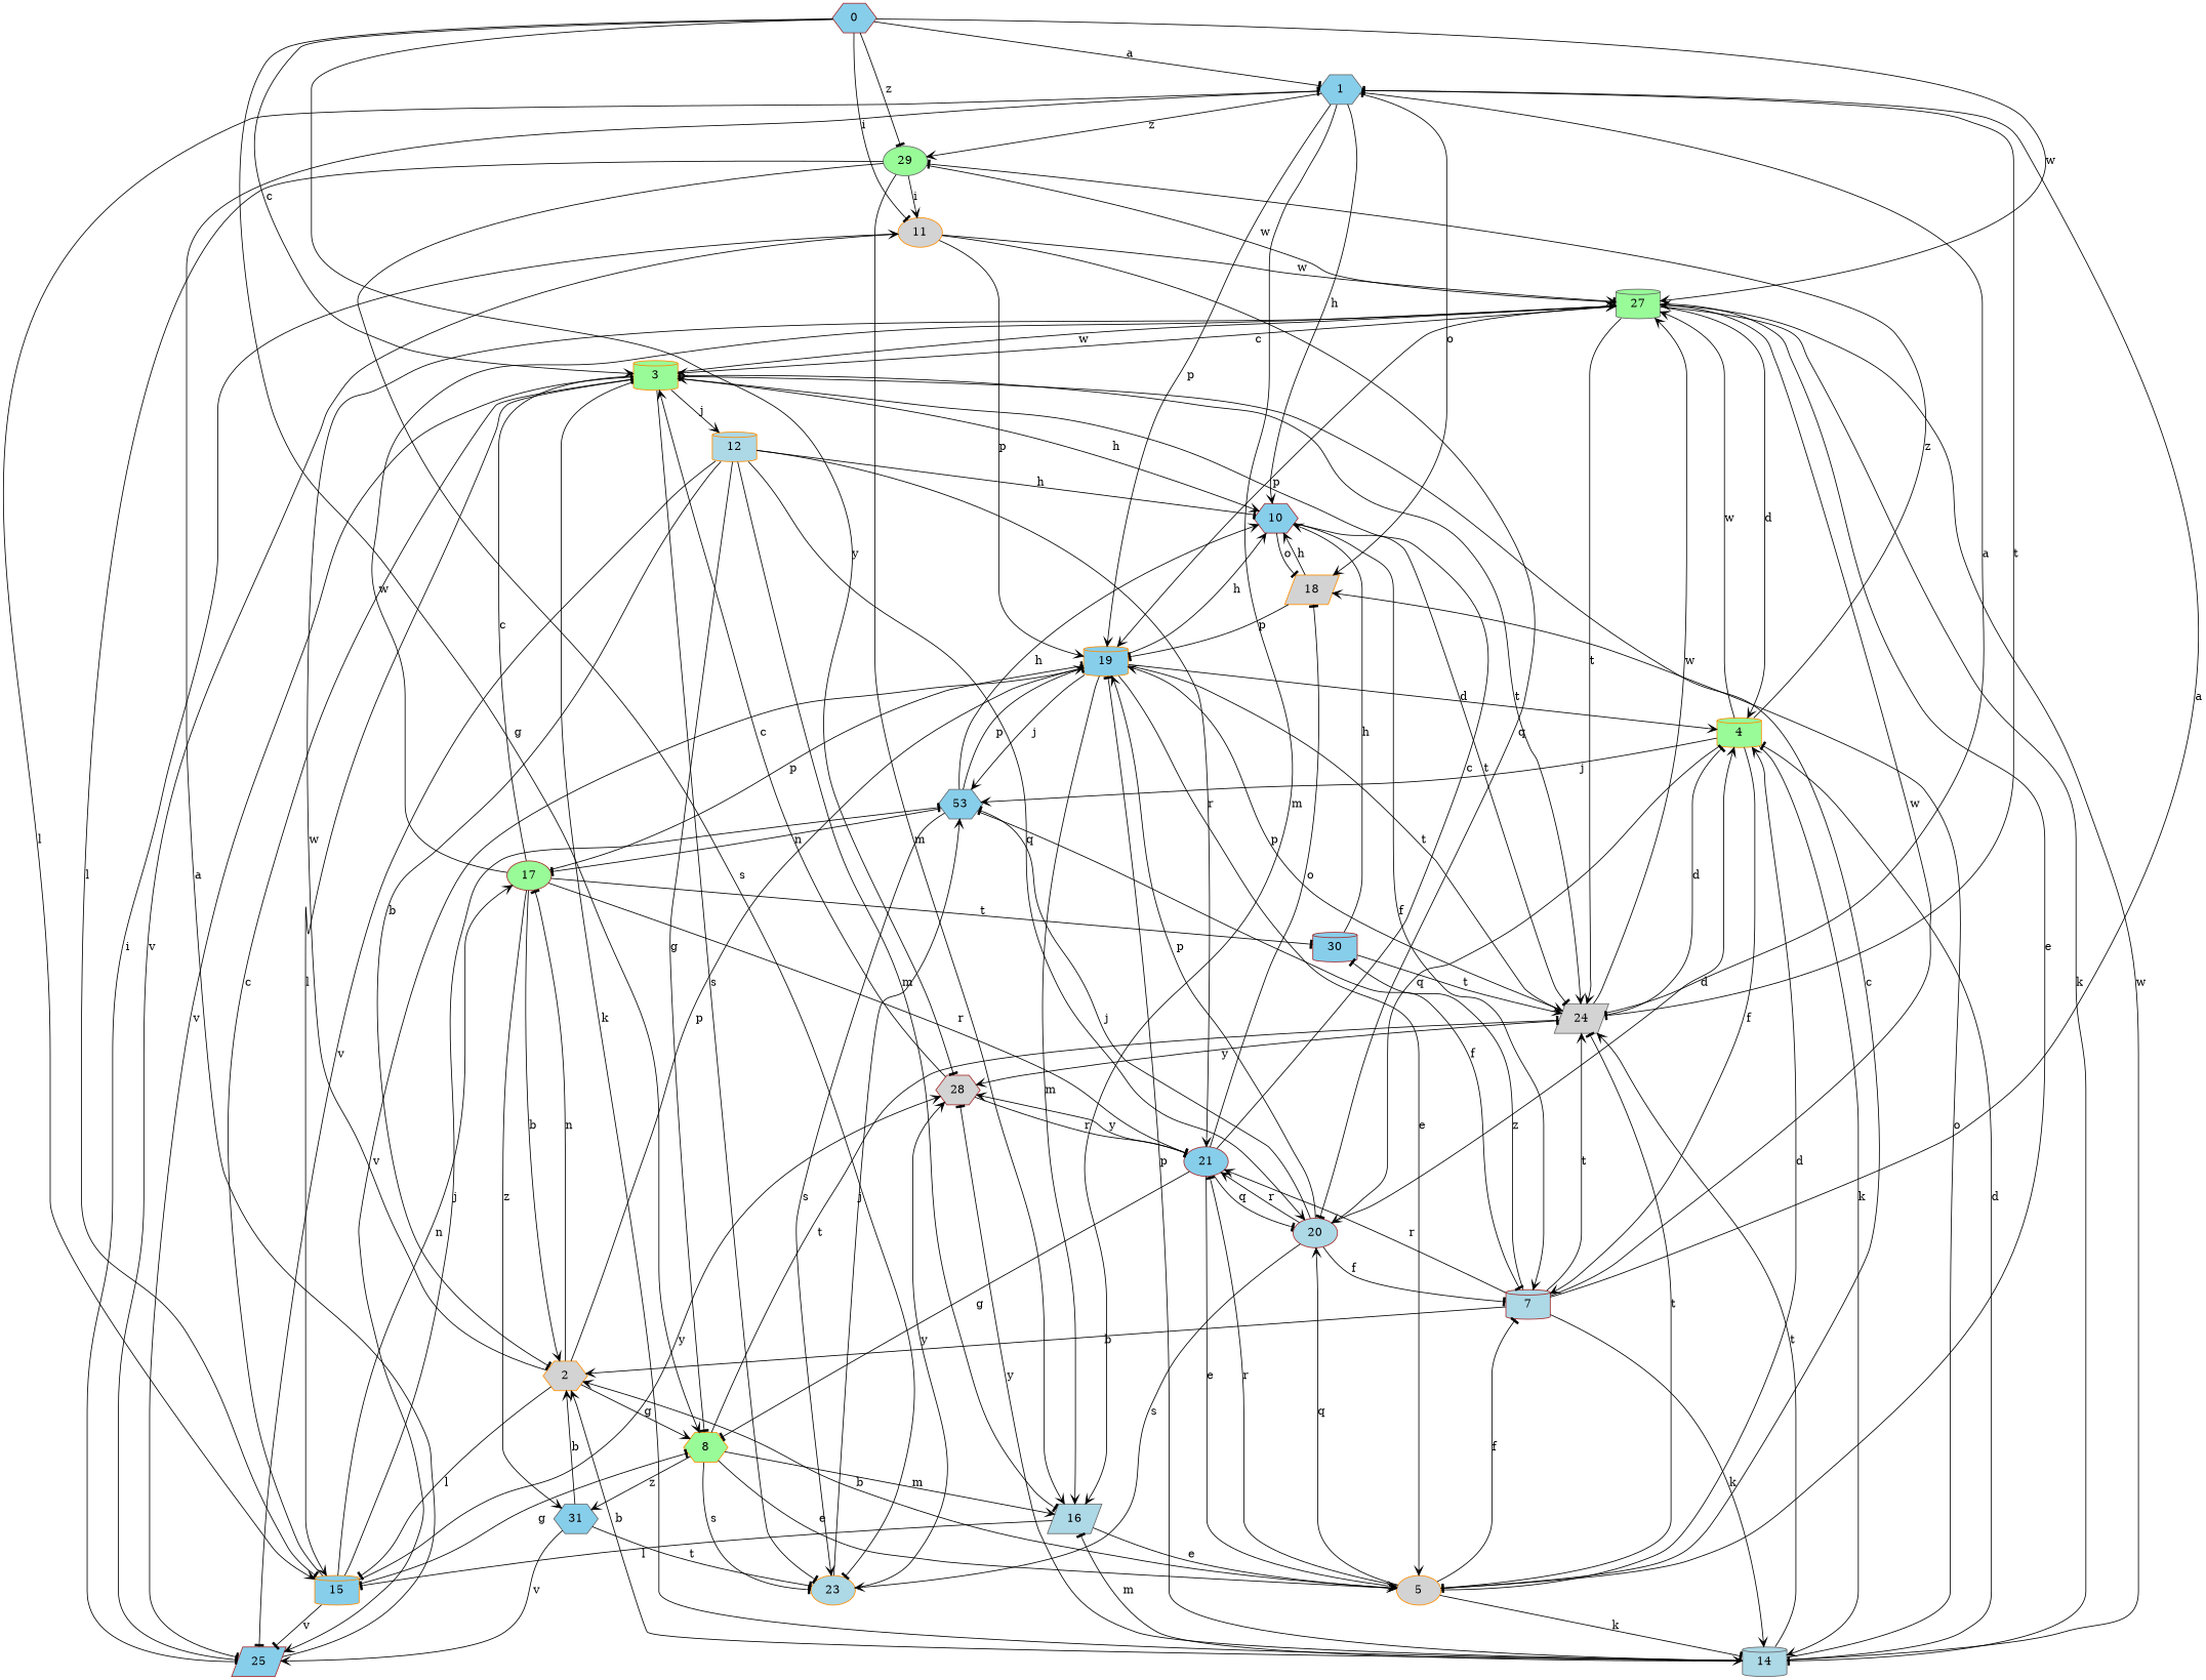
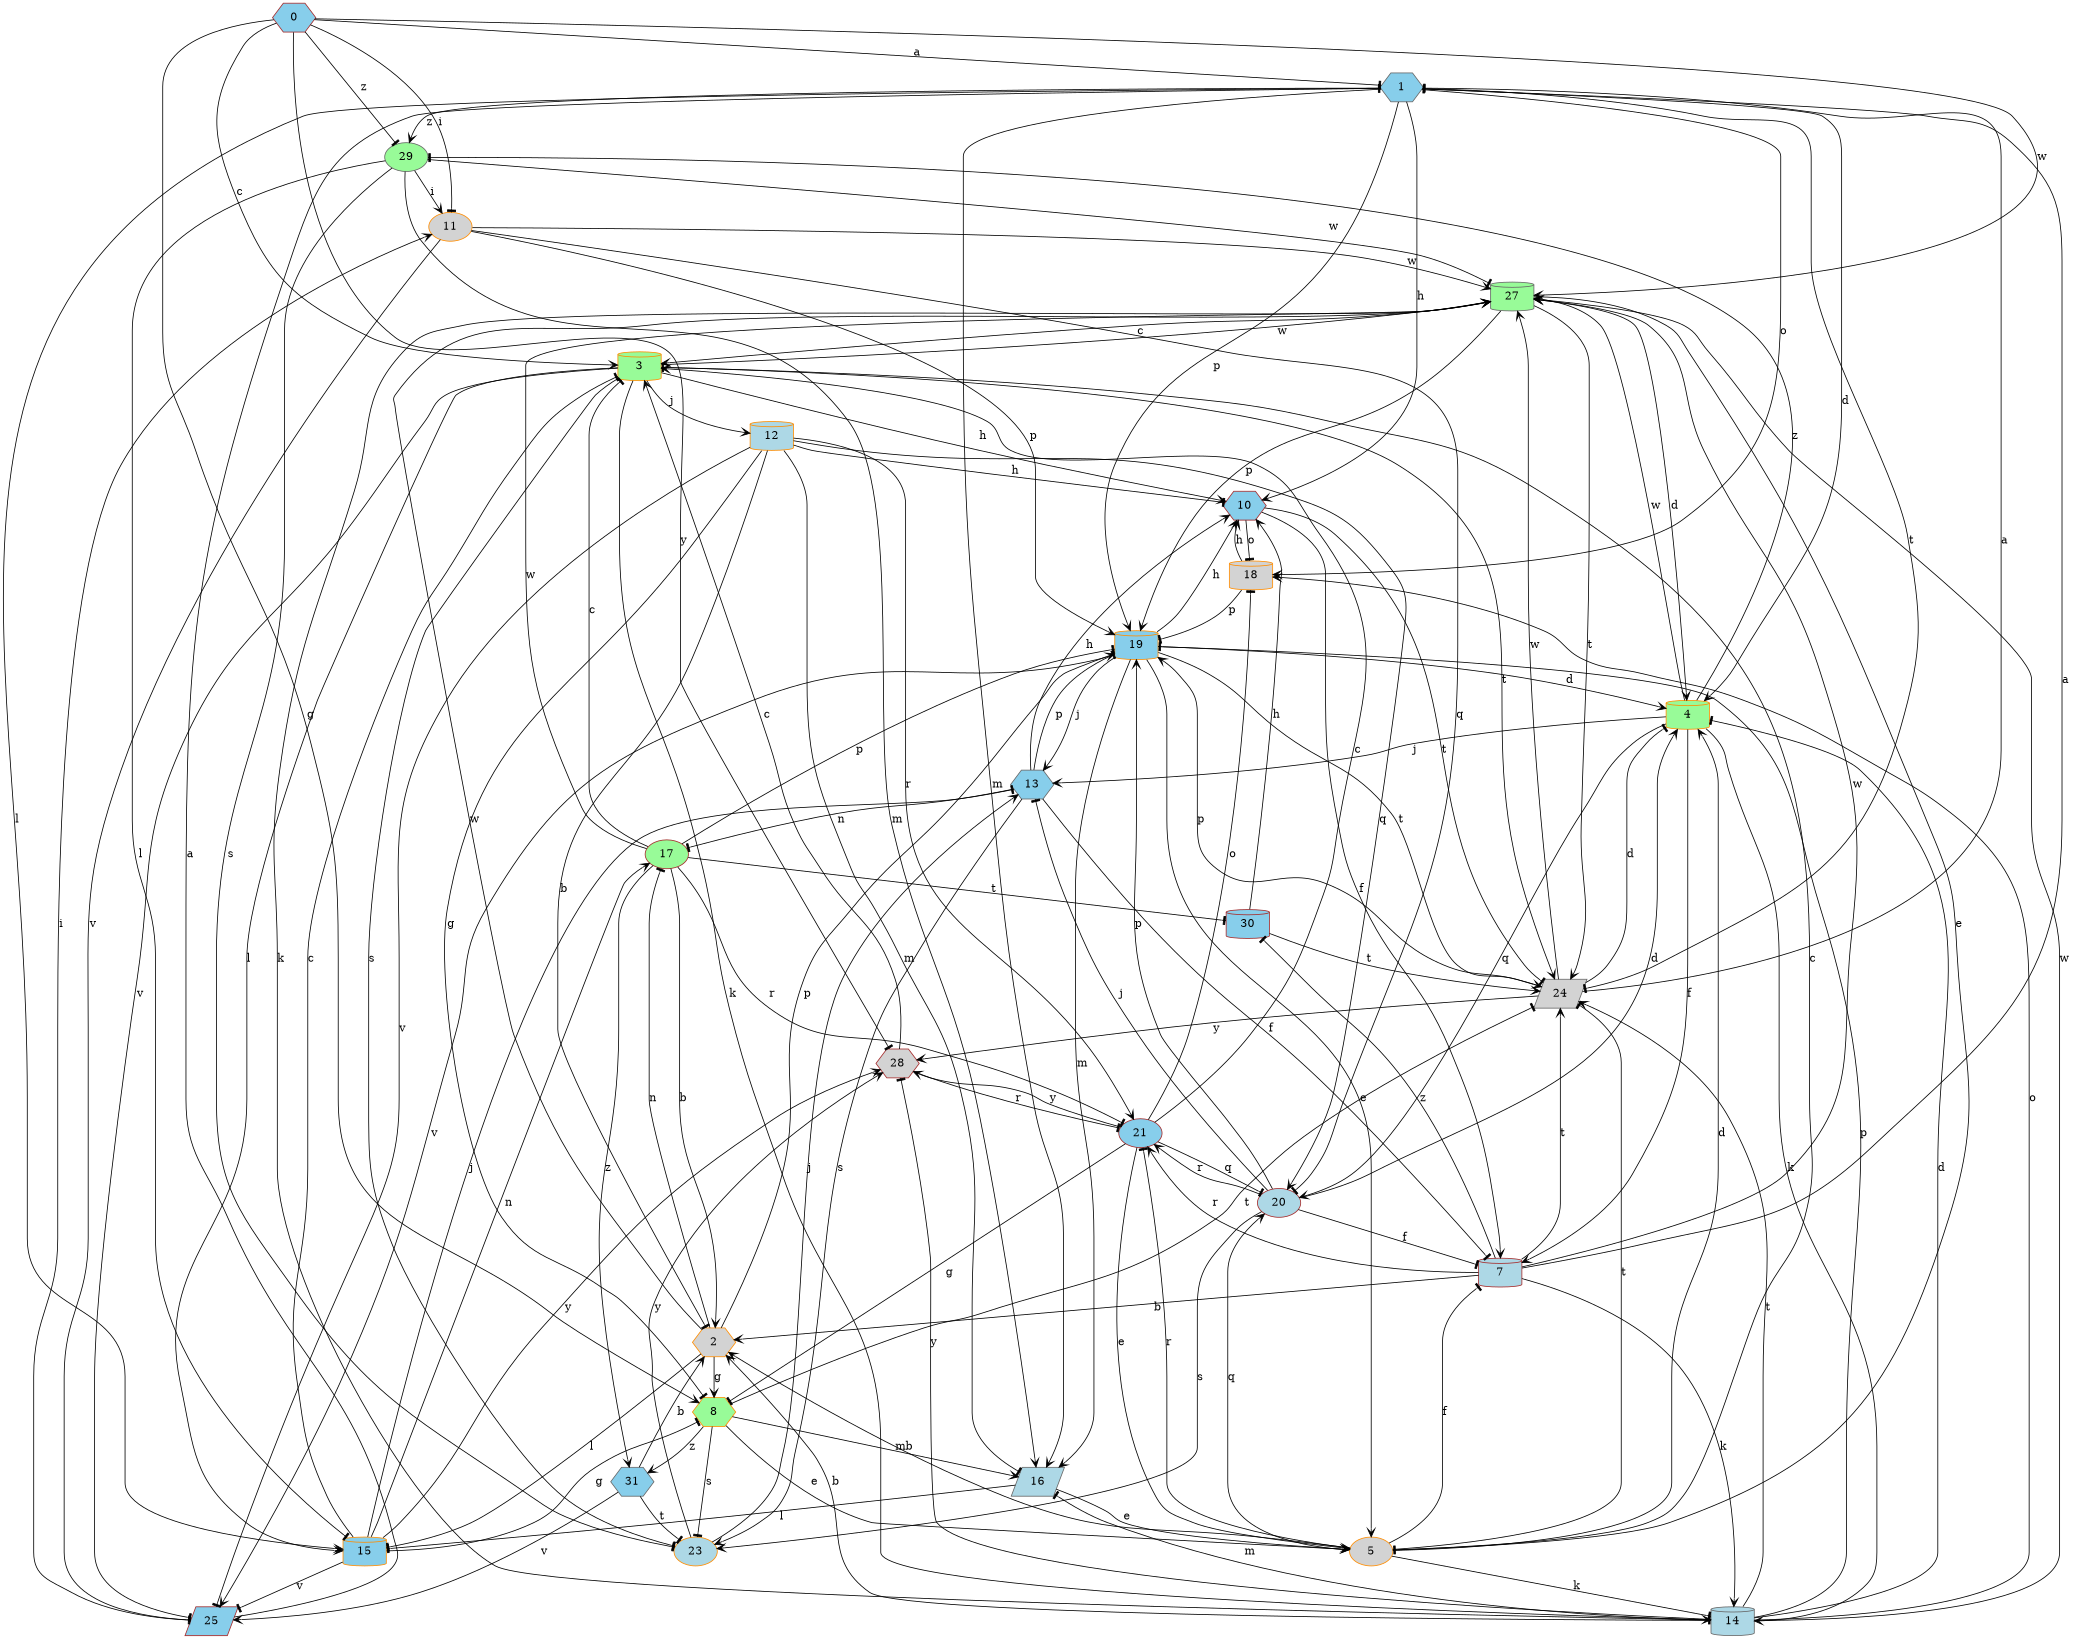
  strict digraph {
    node [color=darkorange fillcolor=skyblue shape=cylinder style=filled]
    edge [arrowhead=vee]
    0 [color=brown shape=hexagon]
    1 [color=gray40 shape=hexagon]
    3 [fillcolor=palegreen]
    8 [fillcolor=palegreen shape=hexagon]
    11 [fillcolor=lightgrey shape=ellipse]
    27 [color=gray40 fillcolor=palegreen]
    28 [color=brown fillcolor=lightgrey shape=hexagon]
    29 [color=gray40 fillcolor=palegreen shape=ellipse]
    4 [fillcolor=palegreen]
    10 [color=brown shape=hexagon]
    15
    16 [color=gray40 fillcolor=lightblue shape=parallelogram]
-   18 [fillcolor=lightgrey shape=parallelogram]
+   18 [fillcolor=lightgrey]
    19
    24 [color=gray40 fillcolor=lightgrey shape=parallelogram]
    12 [fillcolor=lightblue]
    14 [color=gray40 fillcolor=lightblue]
    23 [fillcolor=lightblue shape=ellipse]
    25 [color=brown shape=parallelogram]
    5 [fillcolor=lightgrey shape=ellipse]
    31 [color=gray40 shape=hexagon]
    20 [color=brown fillcolor=lightblue shape=ellipse]
    21 [color=brown shape=ellipse]
    7 [color=brown fillcolor=lightblue]
-   13 [color=gray40 shape=hexagon label=53]
+   13 [color=gray40 shape=hexagon]
    17 [color=brown fillcolor=palegreen shape=ellipse]
    2 [fillcolor=lightgrey shape=hexagon]
    30 [color=brown]
    0 -> 1 [arrowhead=tee label=a]
    0 -> 3 [label=c]
    0 -> 8 [label=g]
    0 -> 11 [arrowhead=tee label=i]
    0 -> 27 [label=w]
    0 -> 28 [arrowhead=tee label=y]
    0 -> 29 [arrowhead=tee label=z]
    1 -> 29 [label=z]
+   1 -> 4 [label=d]
    1 -> 10 [label=h]
    1 -> 15 [label=l]
    1 -> 16 [label=m]
    1 -> 18 [label=o]
    1 -> 19 [label=p]
    1 -> 24 [arrowhead=tee label=t]
    3 -> 27 [label=w]
    3 -> 10 [label=h]
    3 -> 15 [label=l]
    3 -> 24 [label=t]
    3 -> 12 [label=j]
    3 -> 14 [label=k]
    3 -> 23 [arrowhead=tee label=s]
    3 -> 25 [arrowhead=tee label=v]
    8 -> 16 [label=m]
    8 -> 24 [arrowhead=tee label=t]
    8 -> 23 [arrowhead=tee label=s]
    8 -> 5 [label=e]
    8 -> 31 [label=z]
    11 -> 27 [label=w]
    11 -> 19 [label=p]
    11 -> 25 [arrowhead=tee label=v]
    11 -> 20 [arrowhead=tee label=q]
    27 -> 3 [label=c]
    27 -> 4 [label=d]
    27 -> 19 [label=p]
    27 -> 24 [label=t]
    27 -> 14 [arrowhead=tee label=k]
    27 -> 5 [arrowhead=tee label=e]
    28 -> 3 [label=c]
    28 -> 21 [arrowhead=tee label=r]
    29 -> 11 [label=i]
    29 -> 27 [arrowhead=tee label=w]
    29 -> 15 [arrowhead=tee label=l]
    29 -> 16 [label=m]
    29 -> 23 [arrowhead=tee label=s]
    4 -> 27 [label=w]
    4 -> 29 [arrowhead=tee label=z]
    4 -> 14 [label=k]
    4 -> 20 [label=q]
    4 -> 7 [label=f]
    4 -> 13 [label=j]
    10 -> 18 [arrowhead=tee label=o]
    10 -> 24 [arrowhead=tee label=t]
    10 -> 7 [label=f]
    15 -> 3 [arrowhead=tee label=c]
    15 -> 8 [arrowhead=tee label=g]
    15 -> 28 [label=y]
    15 -> 25 [arrowhead=tee label=v]
    15 -> 13 [arrowhead=tee label=j]
    15 -> 17 [label=n]
    16 -> 15 [arrowhead=tee label=l]
    16 -> 5 [label=e]
    18 -> 10 [label=h]
    18 -> 19 [arrowhead=tee label=p]
    19 -> 4 [label=d]
    19 -> 10 [label=h]
    19 -> 16 [label=m]
    19 -> 24 [label=t]
    19 -> 25 [label=v]
    19 -> 5 [label=e]
    19 -> 13 [label=j]
    24 -> 1 [arrowhead=tee label=a]
    24 -> 27 [label=w]
    24 -> 28 [label=y]
    24 -> 4 [arrowhead=tee label=d]
    24 -> 19 [label=p]
    12 -> 8 [arrowhead=tee label=g]
    12 -> 10 [arrowhead=tee label=h]
    12 -> 16 [arrowhead=tee label=m]
    12 -> 25 [arrowhead=tee label=v]
    12 -> 20 [label=q]
    12 -> 21 [label=r]
    12 -> 2 [arrowhead=tee label=b]
    14 -> 27 [label=w]
    14 -> 28 [arrowhead=tee label=y]
    14 -> 4 [arrowhead=tee label=d]
    14 -> 16 [arrowhead=tee label=m]
    14 -> 18 [label=o]
    14 -> 19 [arrowhead=tee label=p]
    14 -> 24 [label=t]
    14 -> 2 [label=b]
    23 -> 28 [label=y]
    23 -> 13 [label=j]
    25 -> 1 [arrowhead=tee label=a]
    25 -> 11 [label=i]
    5 -> 3 [arrowhead=tee label=c]
    5 -> 4 [label=d]
    5 -> 24 [arrowhead=tee label=t]
    5 -> 14 [arrowhead=tee label=k]
    5 -> 20 [label=q]
    5 -> 21 [arrowhead=tee label=r]
    5 -> 7 [arrowhead=tee label=f]
    5 -> 2 [label=b]
    31 -> 23 [arrowhead=tee label=t]
    31 -> 25 [label=v]
    31 -> 2 [label=b]
    20 -> 4 [label=d]
    20 -> 19 [label=p]
    20 -> 23 [label=s]
    20 -> 21 [label=r]
    20 -> 7 [arrowhead=tee label=f]
    20 -> 13 [arrowhead=tee label=j]
    21 -> 3 [label=c]
    21 -> 8 [arrowhead=tee label=g]
    21 -> 28 [label=y]
    21 -> 18 [arrowhead=tee label=o]
    21 -> 5 [label=e]
    21 -> 20 [arrowhead=tee label=q]
    7 -> 1 [arrowhead=tee label=a]
    7 -> 27 [label=w]
    7 -> 24 [label=t]
    7 -> 14 [label=k]
    7 -> 21 [label=r]
    7 -> 2 [label=b]
    7 -> 30 [arrowhead=tee label=z]
    13 -> 10 [label=h]
    13 -> 19 [arrowhead=tee label=p]
    13 -> 23 [label=s]
    13 -> 7 [arrowhead=tee label=f]
    13 -> 17 [arrowhead=tee label=n]
    17 -> 3 [arrowhead=tee label=c]
    17 -> 27 [label=w]
    17 -> 19 [arrowhead=tee label=p]
    17 -> 31 [label=z]
    17 -> 21 [arrowhead=tee label=r]
    17 -> 2 [label=b]
    17 -> 30 [arrowhead=tee label=t]
    2 -> 8 [label=g]
    2 -> 27 [label=w]
    2 -> 15 [arrowhead=tee label=l]
    2 -> 19 [label=p]
    2 -> 17 [arrowhead=tee label=n]
    30 -> 10 [label=h]
    30 -> 24 [label=t]
  }
